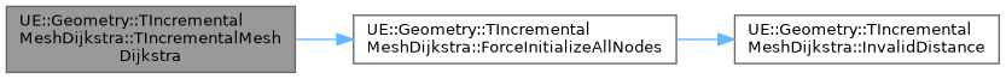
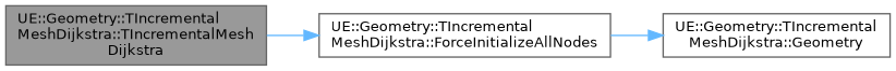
  digraph {
    rankdir=LR
    node [color=grey40 fillcolor=white fontname=Helvetica fontsize=10 shape=box style=filled]
    edge [color=steelblue1 fontname=Helvetica fontsize=10 labelfontname=Helvetica labelfontsize=10 style=solid]
    n1 [color=gray40 fillcolor=grey60 fontcolor=black height=0.2 label="UE::Geometry::TIncremental\lMeshDijkstra::TIncrementalMesh\lDijkstra" width=0.4]
    n2 [height=0.2 label="UE::Geometry::TIncremental\lMeshDijkstra::ForceInitializeAllNodes" width=0.4]
-   n3 [height=0.2 label="UE::Geometry::TIncremental\lMeshDijkstra::InvalidDistance" width=0.4]
+   n3 [height=0.2 label="UE::Geometry::TIncremental\lMeshDijkstra::Geometry" width=0.4]
    n1 -> n2
    n2 -> n3
  }
